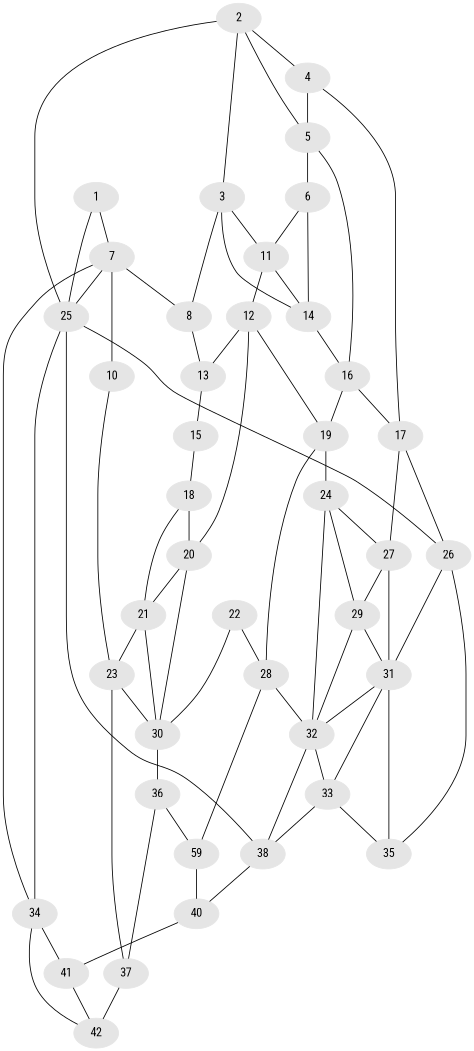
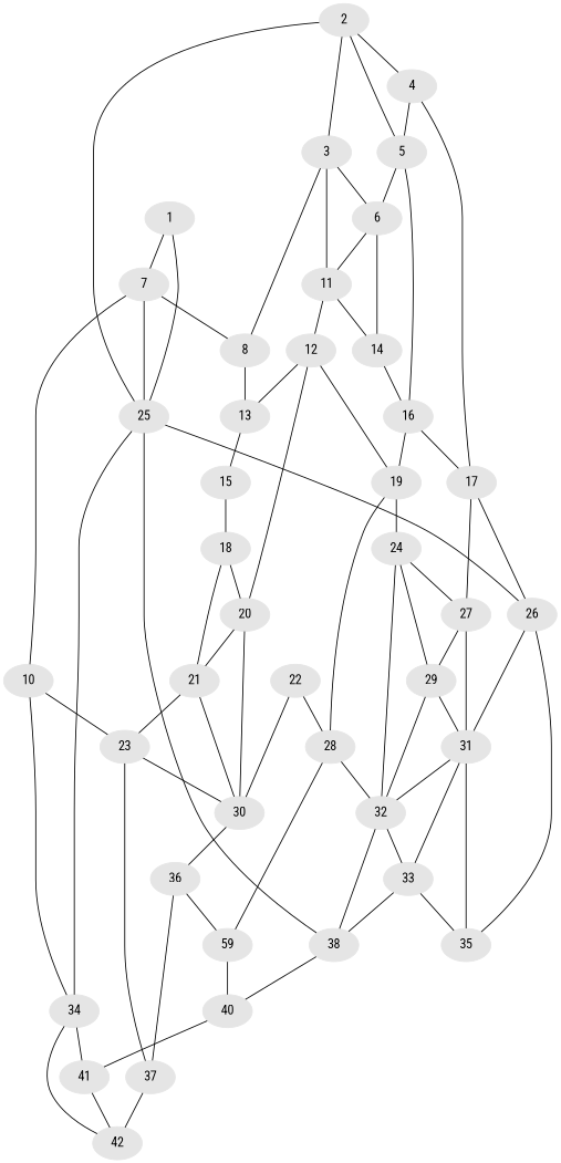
  graph {
    fontname="Roboto Condensed"
    node [color=gray90 fontname="Roboto Condensed" style=filled]
    edge [fontname="Roboto Condensed" weight=1.0]
    1
    7
    25
    8
    10
    34
    26
    38
    2
    3
    4
    5
    6
    11
    17
    16
    14
    13
    12
    27
    19
    23
    41
    42
    15
    18
    20
    21
    30
    37
    24
    28
    31
    35
    29
    32
    n37 [label=59]
    36
    22
    33
    40
    1 -- 7
    1 -- 25
    7 -- 25
    7 -- 8
    7 -- 10
-   7 -- 34
+   10 -- 34
    25 -- 34
    25 -- 26
    25 -- 38
    8 -- 13
    10 -- 23
    34 -- 41 [weight=2.0]
    34 -- 42
    26 -- 31
    26 -- 35
    38 -- 40
    2 -- 25
    2 -- 3
    2 -- 4
    2 -- 5
    3 -- 8
-   3 -- 14
+   3 -- 6
    3 -- 11
    4 -- 5
    4 -- 17
    5 -- 6
    5 -- 16
    6 -- 11
    6 -- 14
    11 -- 14
    11 -- 12
    17 -- 26
    17 -- 27
    16 -- 17
    16 -- 19
    14 -- 16
    13 -- 15
    12 -- 13
    12 -- 19
    12 -- 20
    27 -- 31
    27 -- 29
    19 -- 24
    19 -- 28
    23 -- 30
    23 -- 37
    41 -- 42
    15 -- 18
    18 -- 20
    18 -- 21
    20 -- 21
    20 -- 30
    21 -- 23
    21 -- 30
    30 -- 36
    37 -- 42 [weight=2.0]
    24 -- 27
    24 -- 29
    24 -- 32
    28 -- 32
    28 -- n37
    31 -- 35
    31 -- 32
    31 -- 33
    29 -- 31
    29 -- 32
    32 -- 38
    32 -- 33
    n37 -- 40 [weight=2.0]
    36 -- 37
    36 -- n37
    22 -- 30 [weight=2.0]
    22 -- 28
    33 -- 38
    33 -- 35
    40 -- 41
  }
